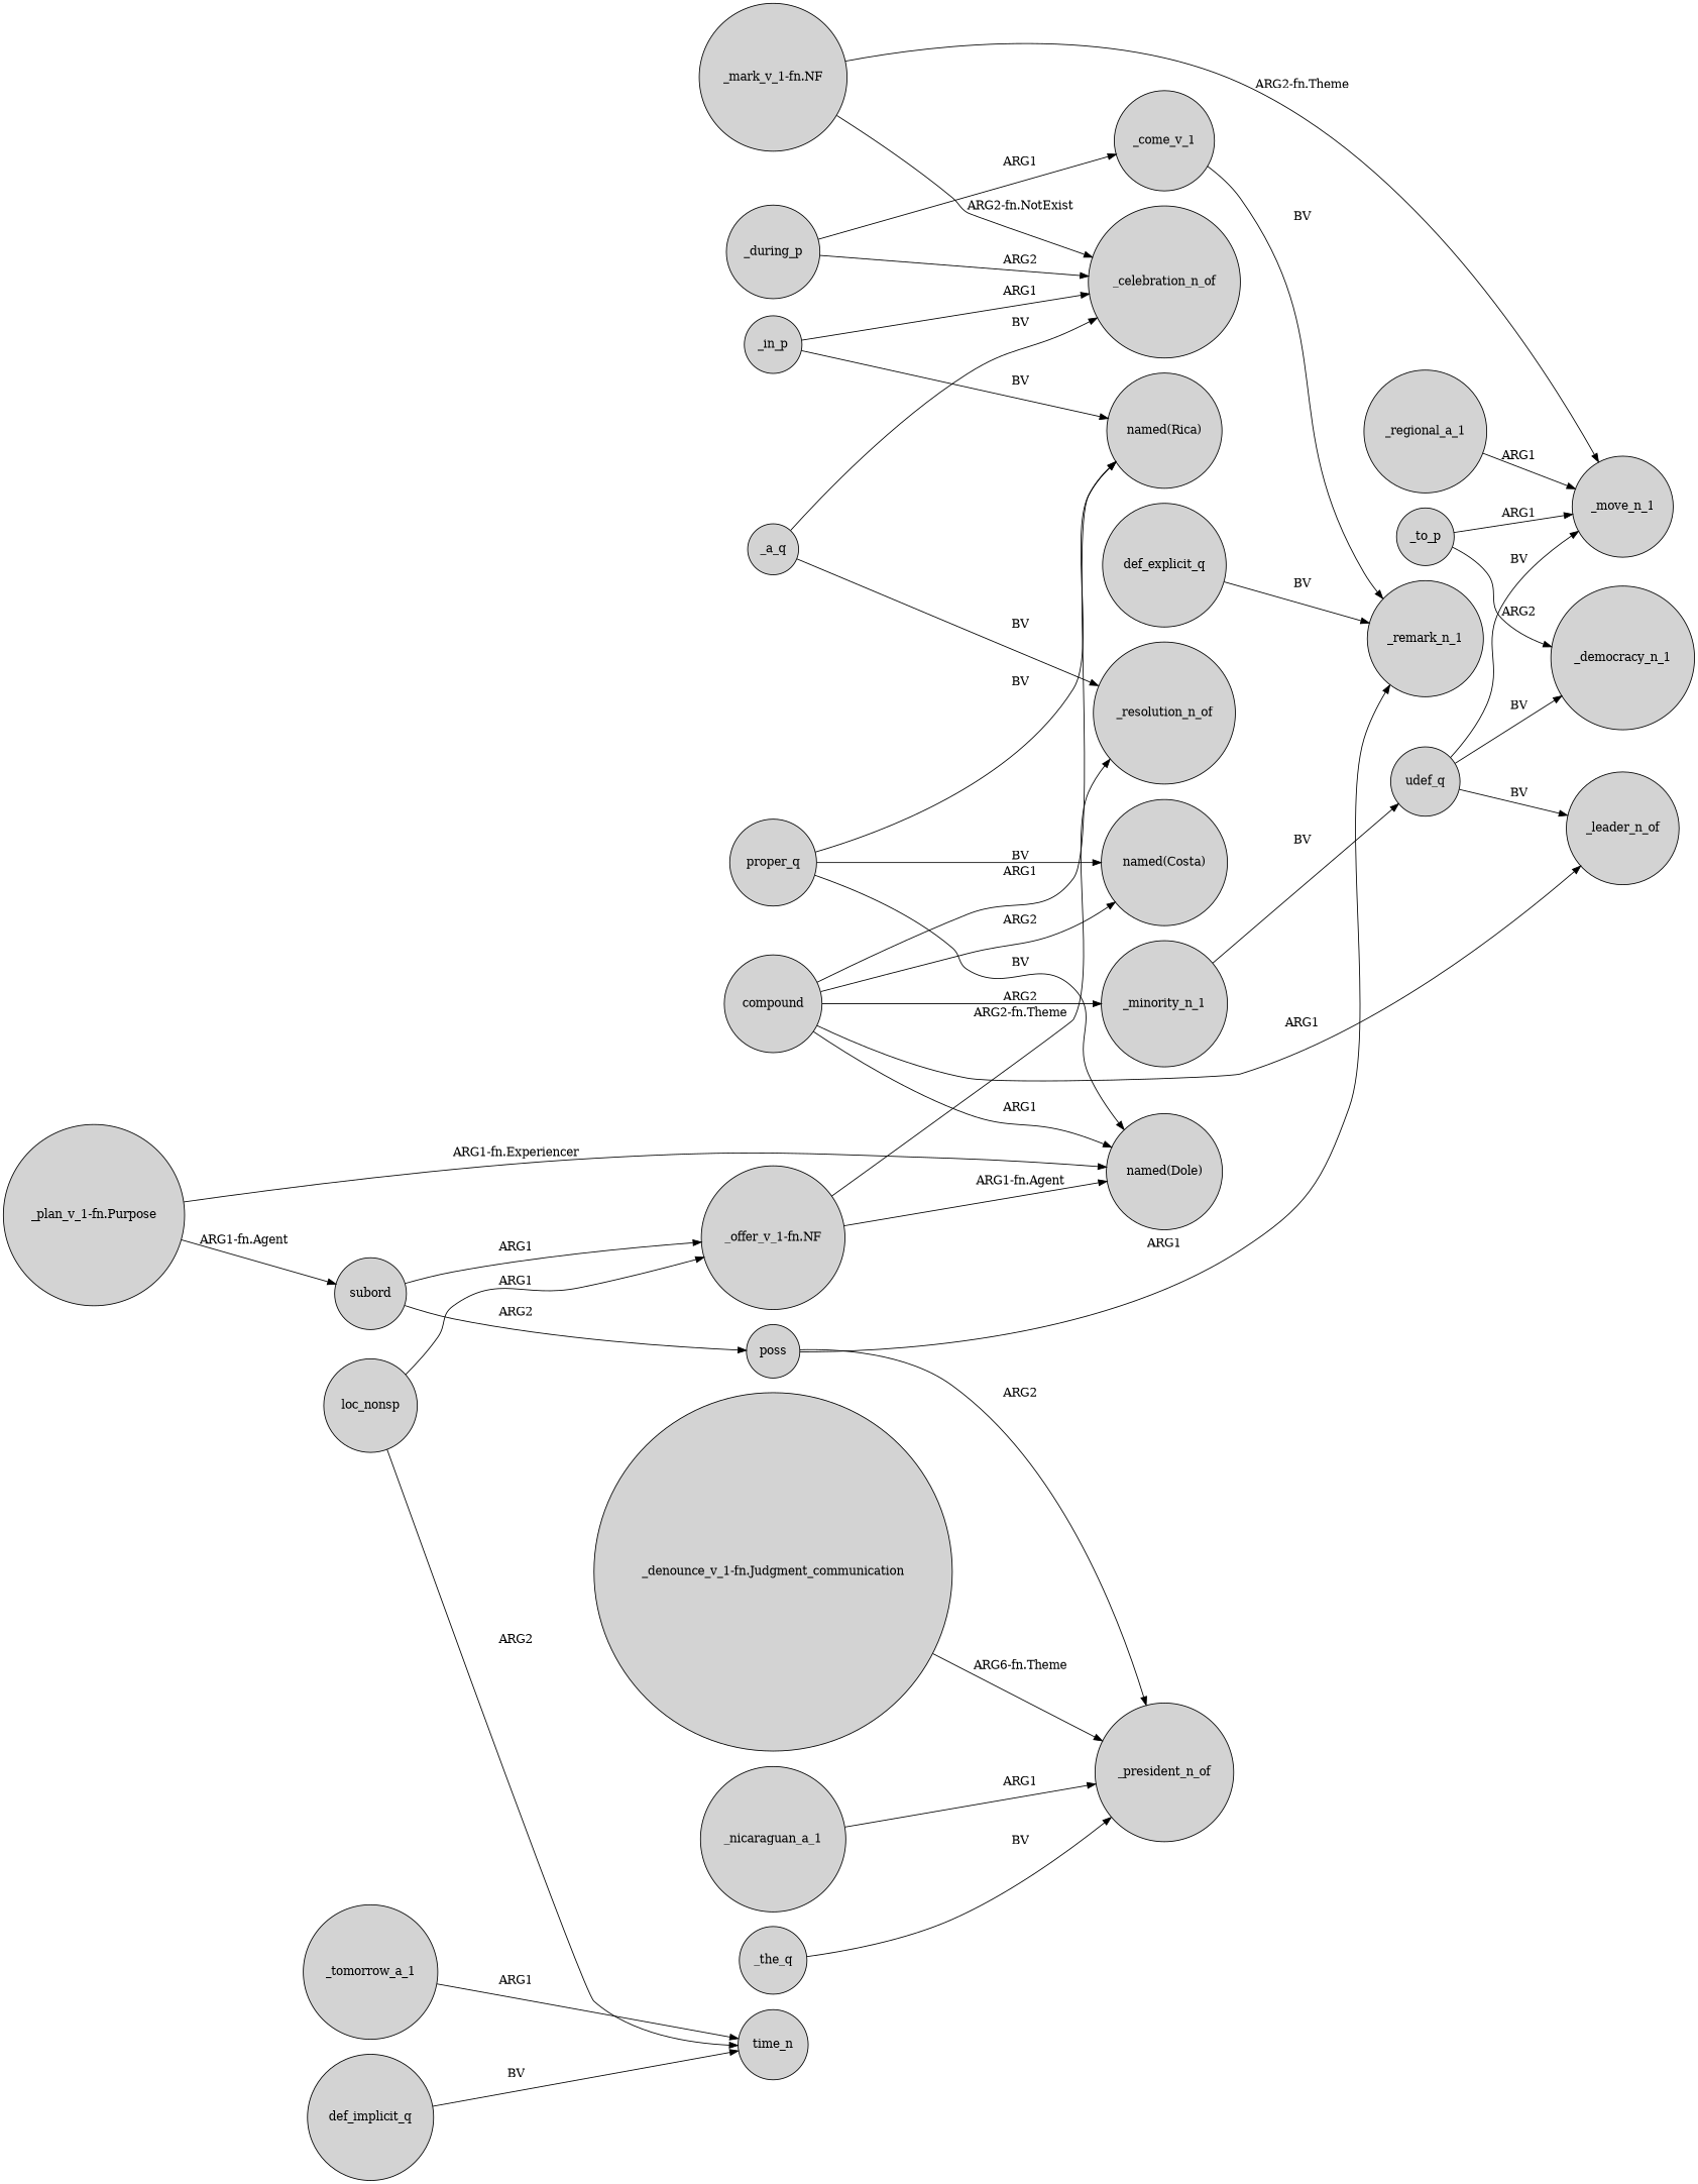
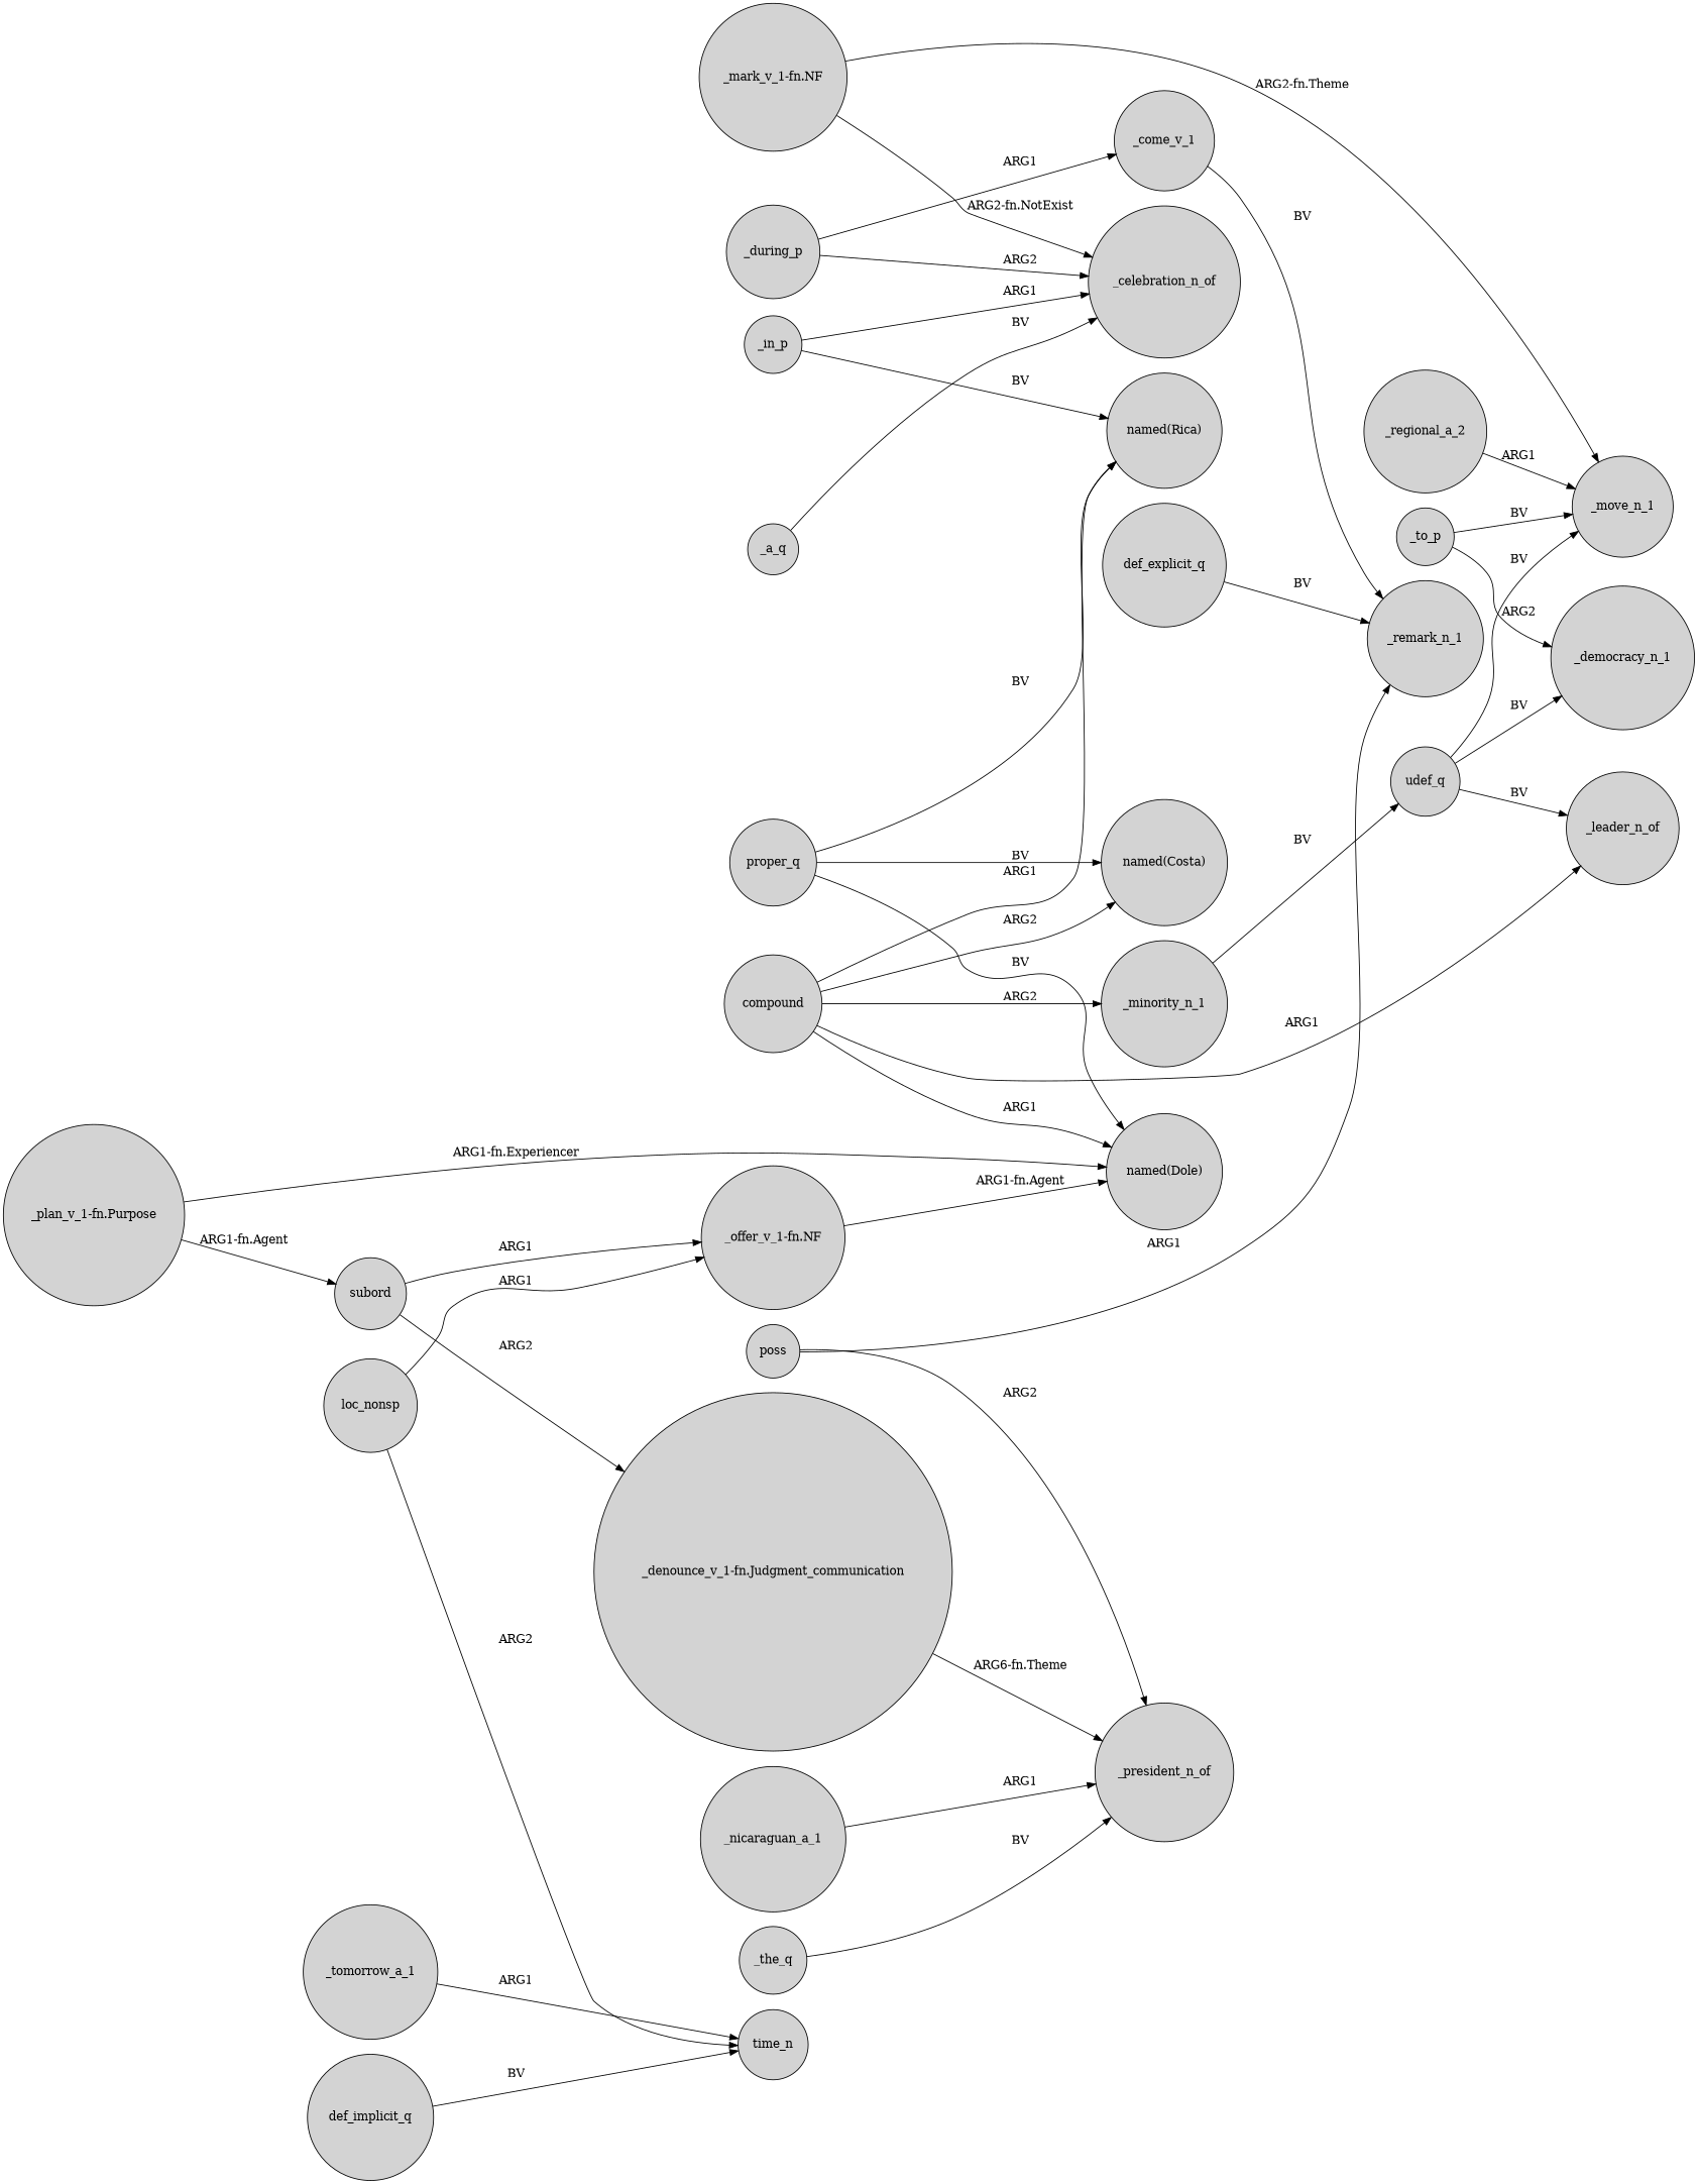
  digraph {
    rankdir=LR
    node [shape=circle style=filled]
    poss
    _remark_n_1
    _president_n_of
    _tomorrow_a_1
    time_n
    subord
    "_offer_v_1-fn.NF"
    "_denounce_v_1-fn.Judgment_communication"
    "named(Dole)"
-   _resolution_n_of
    proper_q
    "named(Costa)"
    "named(Rica)"
    "_plan_v_1-fn.Purpose"
    udef_q
    _move_n_1
    _leader_n_of
    _democracy_n_1
    _minority_n_1
    loc_nonsp
    _come_v_1
    _a_q
    _celebration_n_of
    compound
    "_mark_v_1-fn.NF"
    _in_p
    _to_p
-   _regional_a_1
+   _regional_a_1 [label=_regional_a_2]
    _nicaraguan_a_1
    _the_q
    _during_p
    def_explicit_q
    def_implicit_q
    poss -> _remark_n_1 [label=ARG1]
    poss -> _president_n_of [label=ARG2]
    _tomorrow_a_1 -> time_n [label=ARG1]
    subord -> "_offer_v_1-fn.NF" [label=ARG1]
-   subord -> poss [label=ARG2]
+   subord -> "_denounce_v_1-fn.Judgment_communication" [label=ARG2]
    "_offer_v_1-fn.NF" -> "named(Dole)" [label="ARG1-fn.Agent"]
-   "_offer_v_1-fn.NF" -> _resolution_n_of [label="ARG2-fn.Theme"]
    "_denounce_v_1-fn.Judgment_communication" -> _president_n_of [label="ARG6-fn.Theme"]
    proper_q -> "named(Dole)" [label=BV]
    proper_q -> "named(Costa)" [label=BV]
    proper_q -> "named(Rica)" [label=BV]
    "_plan_v_1-fn.Purpose" -> subord [label="ARG1-fn.Agent"]
    "_plan_v_1-fn.Purpose" -> "named(Dole)" [label="ARG1-fn.Experiencer"]
    udef_q -> _move_n_1 [label=BV]
    udef_q -> _leader_n_of [label=BV]
    udef_q -> _democracy_n_1 [label=BV]
    _minority_n_1 -> udef_q [label=BV]
    loc_nonsp -> time_n [label=ARG2]
    loc_nonsp -> "_offer_v_1-fn.NF" [label=ARG1]
    _come_v_1 -> _remark_n_1 [label=BV]
-   _a_q -> _resolution_n_of [label=BV]
    _a_q -> _celebration_n_of [label=BV]
    compound -> "named(Dole)" [label=ARG1]
    compound -> "named(Costa)" [label=ARG2]
    compound -> "named(Rica)" [label=ARG1]
    compound -> _leader_n_of [label=ARG1]
    compound -> _minority_n_1 [label=ARG2]
    "_mark_v_1-fn.NF" -> _move_n_1 [label="ARG2-fn.Theme"]
    "_mark_v_1-fn.NF" -> _celebration_n_of [label="ARG2-fn.NotExist"]
    _in_p -> "named(Rica)" [label=BV]
    _in_p -> _celebration_n_of [label=ARG1]
-   _to_p -> _move_n_1 [label=ARG1]
+   _to_p -> _move_n_1 [label=BV]
    _to_p -> _democracy_n_1 [label=ARG2]
    _regional_a_1 -> _move_n_1 [label=ARG1]
    _nicaraguan_a_1 -> _president_n_of [label=ARG1]
    _the_q -> _president_n_of [label=BV]
    _during_p -> _come_v_1 [label=ARG1]
    _during_p -> _celebration_n_of [label=ARG2]
    def_explicit_q -> _remark_n_1 [label=BV]
    def_implicit_q -> time_n [label=BV]
  }
